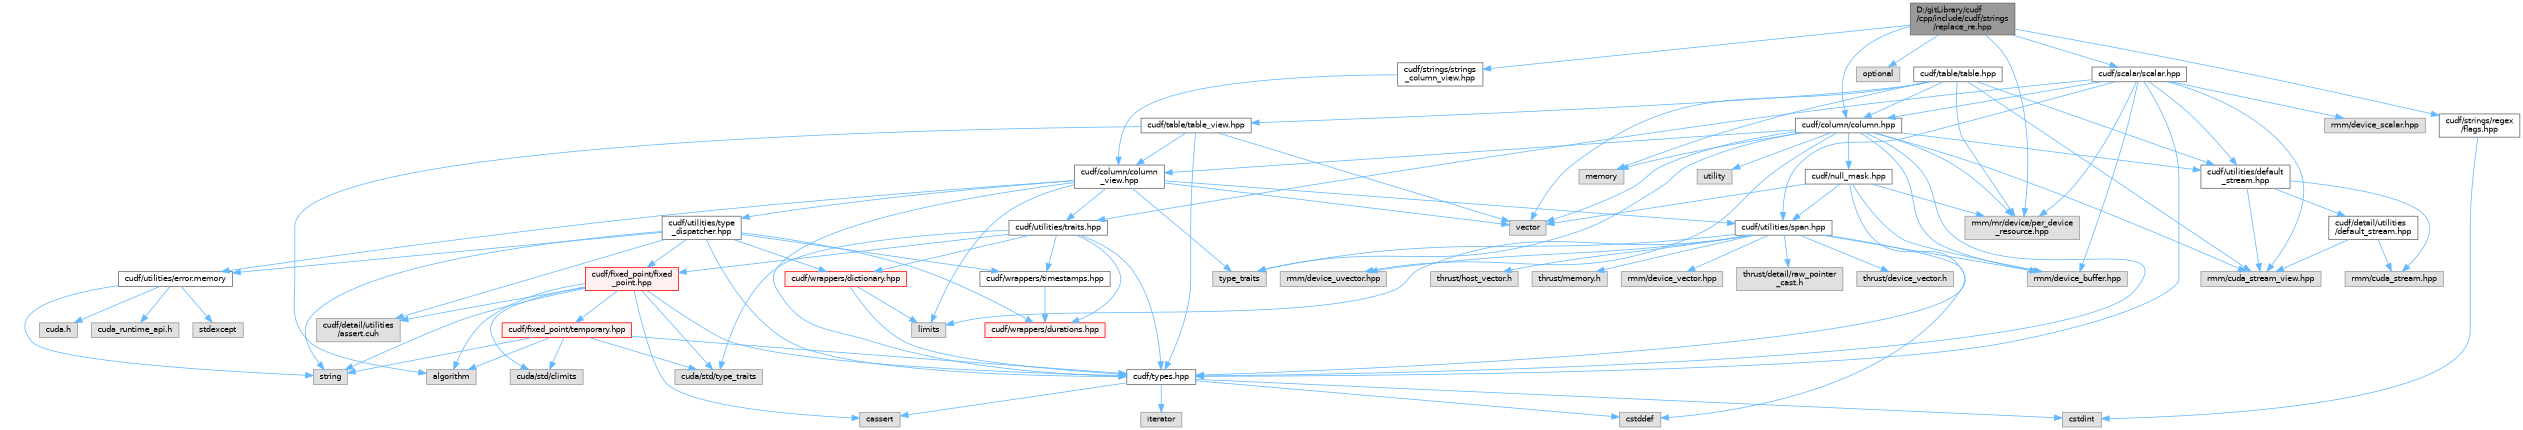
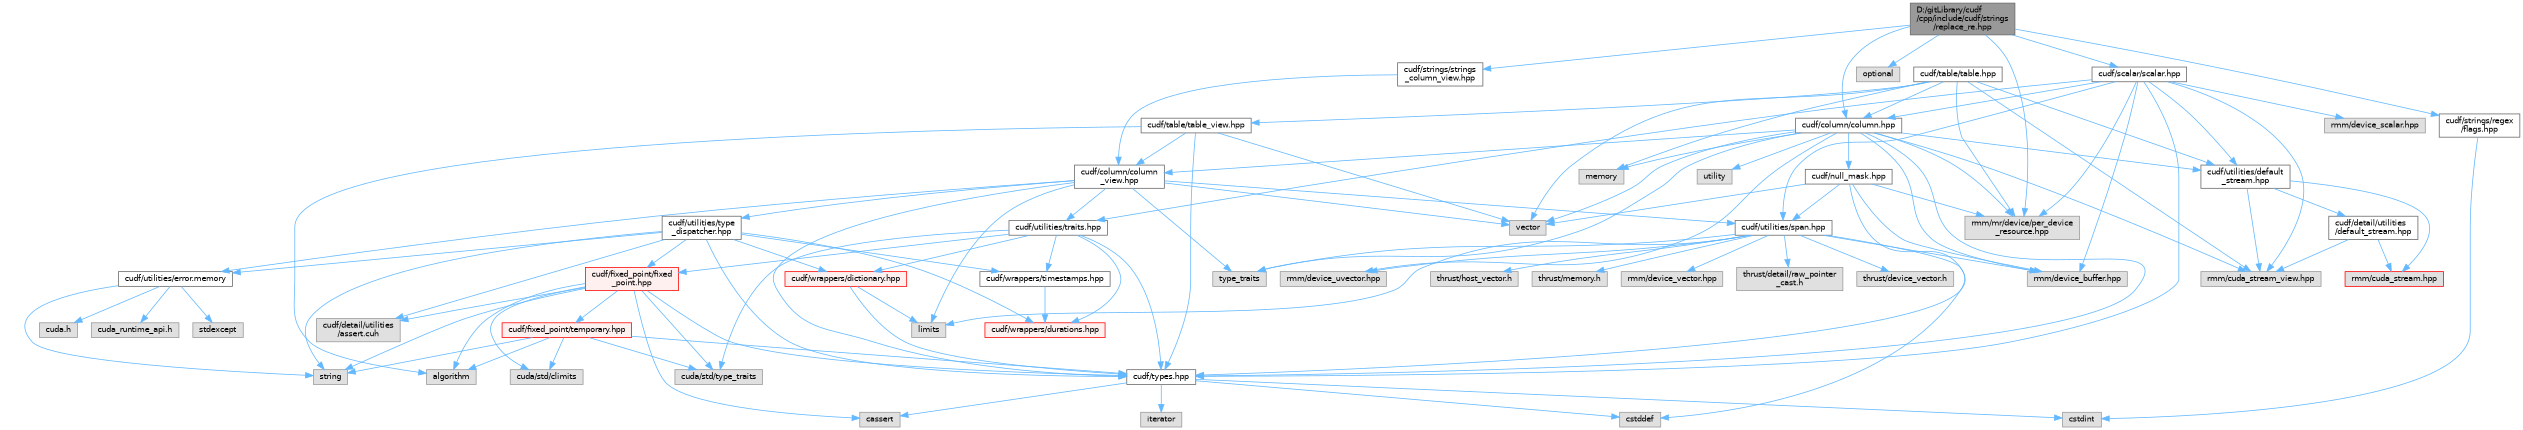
  digraph {
    node [color=grey60 fillcolor="#E0E0E0" fontname=Helvetica fontsize=10 shape=box style=filled]
    edge [color=steelblue1 fontname=Helvetica fontsize=10 labelfontname=Helvetica labelfontsize=10 style=solid]
    n1 [color=gray40 fillcolor=grey60 fontcolor=black height=0.2 label="D:/gitLibrary/cudf\l/cpp/include/cudf/strings\l/replace_re.hpp" width=0.4]
    n2 [color=grey40 fillcolor=white height=0.2 label="cudf/column/column.hpp" width=0.4]
    n3 [height=0.2 label="rmm/mr/device/per_device\l_resource.hpp" width=0.4]
    n4 [color=grey40 fillcolor=white height=0.2 label="cudf/scalar/scalar.hpp" width=0.4]
    n5 [color=grey40 fillcolor=white height=0.2 label="cudf/strings/regex\l/flags.hpp" width=0.4]
    n6 [color=grey40 fillcolor=white height=0.2 label="cudf/strings/strings\l_column_view.hpp" width=0.4]
    n7 [height=0.2 label=optional width=0.4]
    n8 [color=grey40 fillcolor=white height=0.2 label="cudf/column/column\l_view.hpp" width=0.4]
    n9 [color=grey40 fillcolor=white height=0.2 label="cudf/types.hpp" width=0.4]
    n10 [height=0.2 label="rmm/device_buffer.hpp" width=0.4]
    n11 [height=0.2 label="rmm/device_uvector.hpp" width=0.4]
    n12 [height=0.2 label=type_traits width=0.4]
    n13 [height=0.2 label=vector width=0.4]
    n14 [color=grey40 fillcolor=white height=0.2 label="cudf/null_mask.hpp" width=0.4]
    n15 [color=grey40 fillcolor=white height=0.2 label="cudf/utilities/default\l_stream.hpp" width=0.4]
    n16 [height=0.2 label="rmm/cuda_stream_view.hpp" width=0.4]
    n17 [height=0.2 label=memory width=0.4]
    n18 [height=0.2 label=utility width=0.4]
    n19 [color=grey40 fillcolor=white height=0.2 label="cudf/utilities/span.hpp" width=0.4]
    n20 [color=grey40 fillcolor=white height=0.2 label="cudf/utilities/traits.hpp" width=0.4]
    n21 [height=0.2 label="rmm/device_scalar.hpp" width=0.4]
    n22 [height=0.2 label=cstdint width=0.4]
    n23 [color=grey40 fillcolor=white height=0.2 label="cudf/utilities/error.memory" width=0.4]
    n24 [height=0.2 label=limits width=0.4]
    n25 [color=grey40 fillcolor=white height=0.2 label="cudf/utilities/type\l_dispatcher.hpp" width=0.4]
    n26 [height=0.2 label=cassert width=0.4]
    n27 [height=0.2 label=cstddef width=0.4]
    n28 [height=0.2 label=iterator width=0.4]
    n29 [color=grey40 fillcolor=white height=0.2 label="cudf/detail/utilities\l/default_stream.hpp" width=0.4]
-   n30 [height=0.2 label="rmm/cuda_stream.hpp" width=0.4]
+   n30 [color=red height=0.2 label="rmm/cuda_stream.hpp" width=0.4]
    n31 [height=0.2 label="cuda.h" width=0.4]
    n32 [height=0.2 label="cuda_runtime_api.h" width=0.4]
    n33 [height=0.2 label=stdexcept width=0.4]
    n34 [height=0.2 label=string width=0.4]
    n35 [height=0.2 label="rmm/device_vector.hpp" width=0.4]
    n36 [height=0.2 label="thrust/detail/raw_pointer\l_cast.h" width=0.4]
    n37 [height=0.2 label="thrust/device_vector.h" width=0.4]
    n38 [height=0.2 label="thrust/host_vector.h" width=0.4]
    n39 [height=0.2 label="thrust/memory.h" width=0.4]
    n40 [color=red fillcolor="#FFF0F0" height=0.2 label="cudf/fixed_point/fixed\l_point.hpp" width=0.4]
    n41 [height=0.2 label="cuda/std/type_traits" width=0.4]
    n42 [color=red fillcolor="#FFF0F0" height=0.2 label="cudf/wrappers/dictionary.hpp" width=0.4]
    n43 [color=red fillcolor="#FFF0F0" height=0.2 label="cudf/wrappers/durations.hpp" width=0.4]
    n44 [color=grey40 fillcolor=white height=0.2 label="cudf/wrappers/timestamps.hpp" width=0.4]
    n45 [height=0.2 label="cudf/detail/utilities\l/assert.cuh" width=0.4]
    n46 [color=red fillcolor="#FFF0F0" height=0.2 label="cudf/fixed_point/temporary.hpp" width=0.4]
    n47 [height=0.2 label="cuda/std/climits" width=0.4]
    n48 [height=0.2 label=algorithm width=0.4]
    n49 [color=grey40 fillcolor=white height=0.2 label="cudf/table/table.hpp" width=0.4]
    n50 [color=grey40 fillcolor=white height=0.2 label="cudf/table/table_view.hpp" width=0.4]
    n1 -> n2
    n1 -> n3
    n1 -> n4
    n1 -> n5
    n1 -> n6
    n1 -> n7
    n2 -> n3
    n2 -> n8
    n2 -> n9
    n2 -> n10
    n2 -> n11
    n2 -> n12
    n2 -> n13
    n2 -> n14
    n2 -> n15
    n2 -> n16
    n2 -> n17
    n2 -> n18
    n4 -> n2
    n4 -> n3
    n4 -> n9
    n4 -> n10
    n4 -> n15
    n4 -> n16
    n4 -> n19
    n4 -> n20
    n4 -> n21
    n5 -> n22
    n6 -> n8
    n8 -> n9
    n8 -> n12
    n8 -> n13
    n8 -> n19
    n8 -> n20
    n8 -> n23
    n8 -> n24
    n8 -> n25
    n9 -> n22
    n9 -> n26
    n9 -> n27
    n9 -> n28
    n14 -> n3
    n14 -> n9
    n14 -> n10
    n14 -> n13
    n14 -> n19
    n15 -> n16
    n15 -> n29
    n15 -> n30
    n19 -> n10
    n19 -> n11
    n19 -> n12
    n19 -> n24
    n19 -> n27
    n19 -> n35
    n19 -> n36
    n19 -> n37
    n19 -> n38
    n19 -> n39
    n20 -> n9
    n20 -> n40
    n20 -> n41
    n20 -> n42
    n20 -> n43
    n20 -> n44
    n23 -> n31
    n23 -> n32
    n23 -> n33
    n23 -> n34
    n25 -> n9
    n25 -> n23
    n25 -> n34
    n25 -> n40
    n25 -> n42
    n25 -> n43
    n25 -> n44
    n25 -> n45
    n29 -> n16
    n29 -> n30
    n40 -> n9
    n40 -> n26
    n40 -> n34
    n40 -> n41
    n40 -> n45
    n40 -> n46
    n40 -> n47
    n40 -> n48
    n42 -> n9
    n42 -> n24
    n44 -> n43
    n46 -> n9
    n46 -> n34
    n46 -> n41
    n46 -> n47
    n46 -> n48
    n49 -> n2
    n49 -> n3
    n49 -> n13
    n49 -> n15
    n49 -> n16
    n49 -> n17
    n49 -> n50
    n50 -> n8
    n50 -> n9
    n50 -> n13
    n50 -> n48
  }
